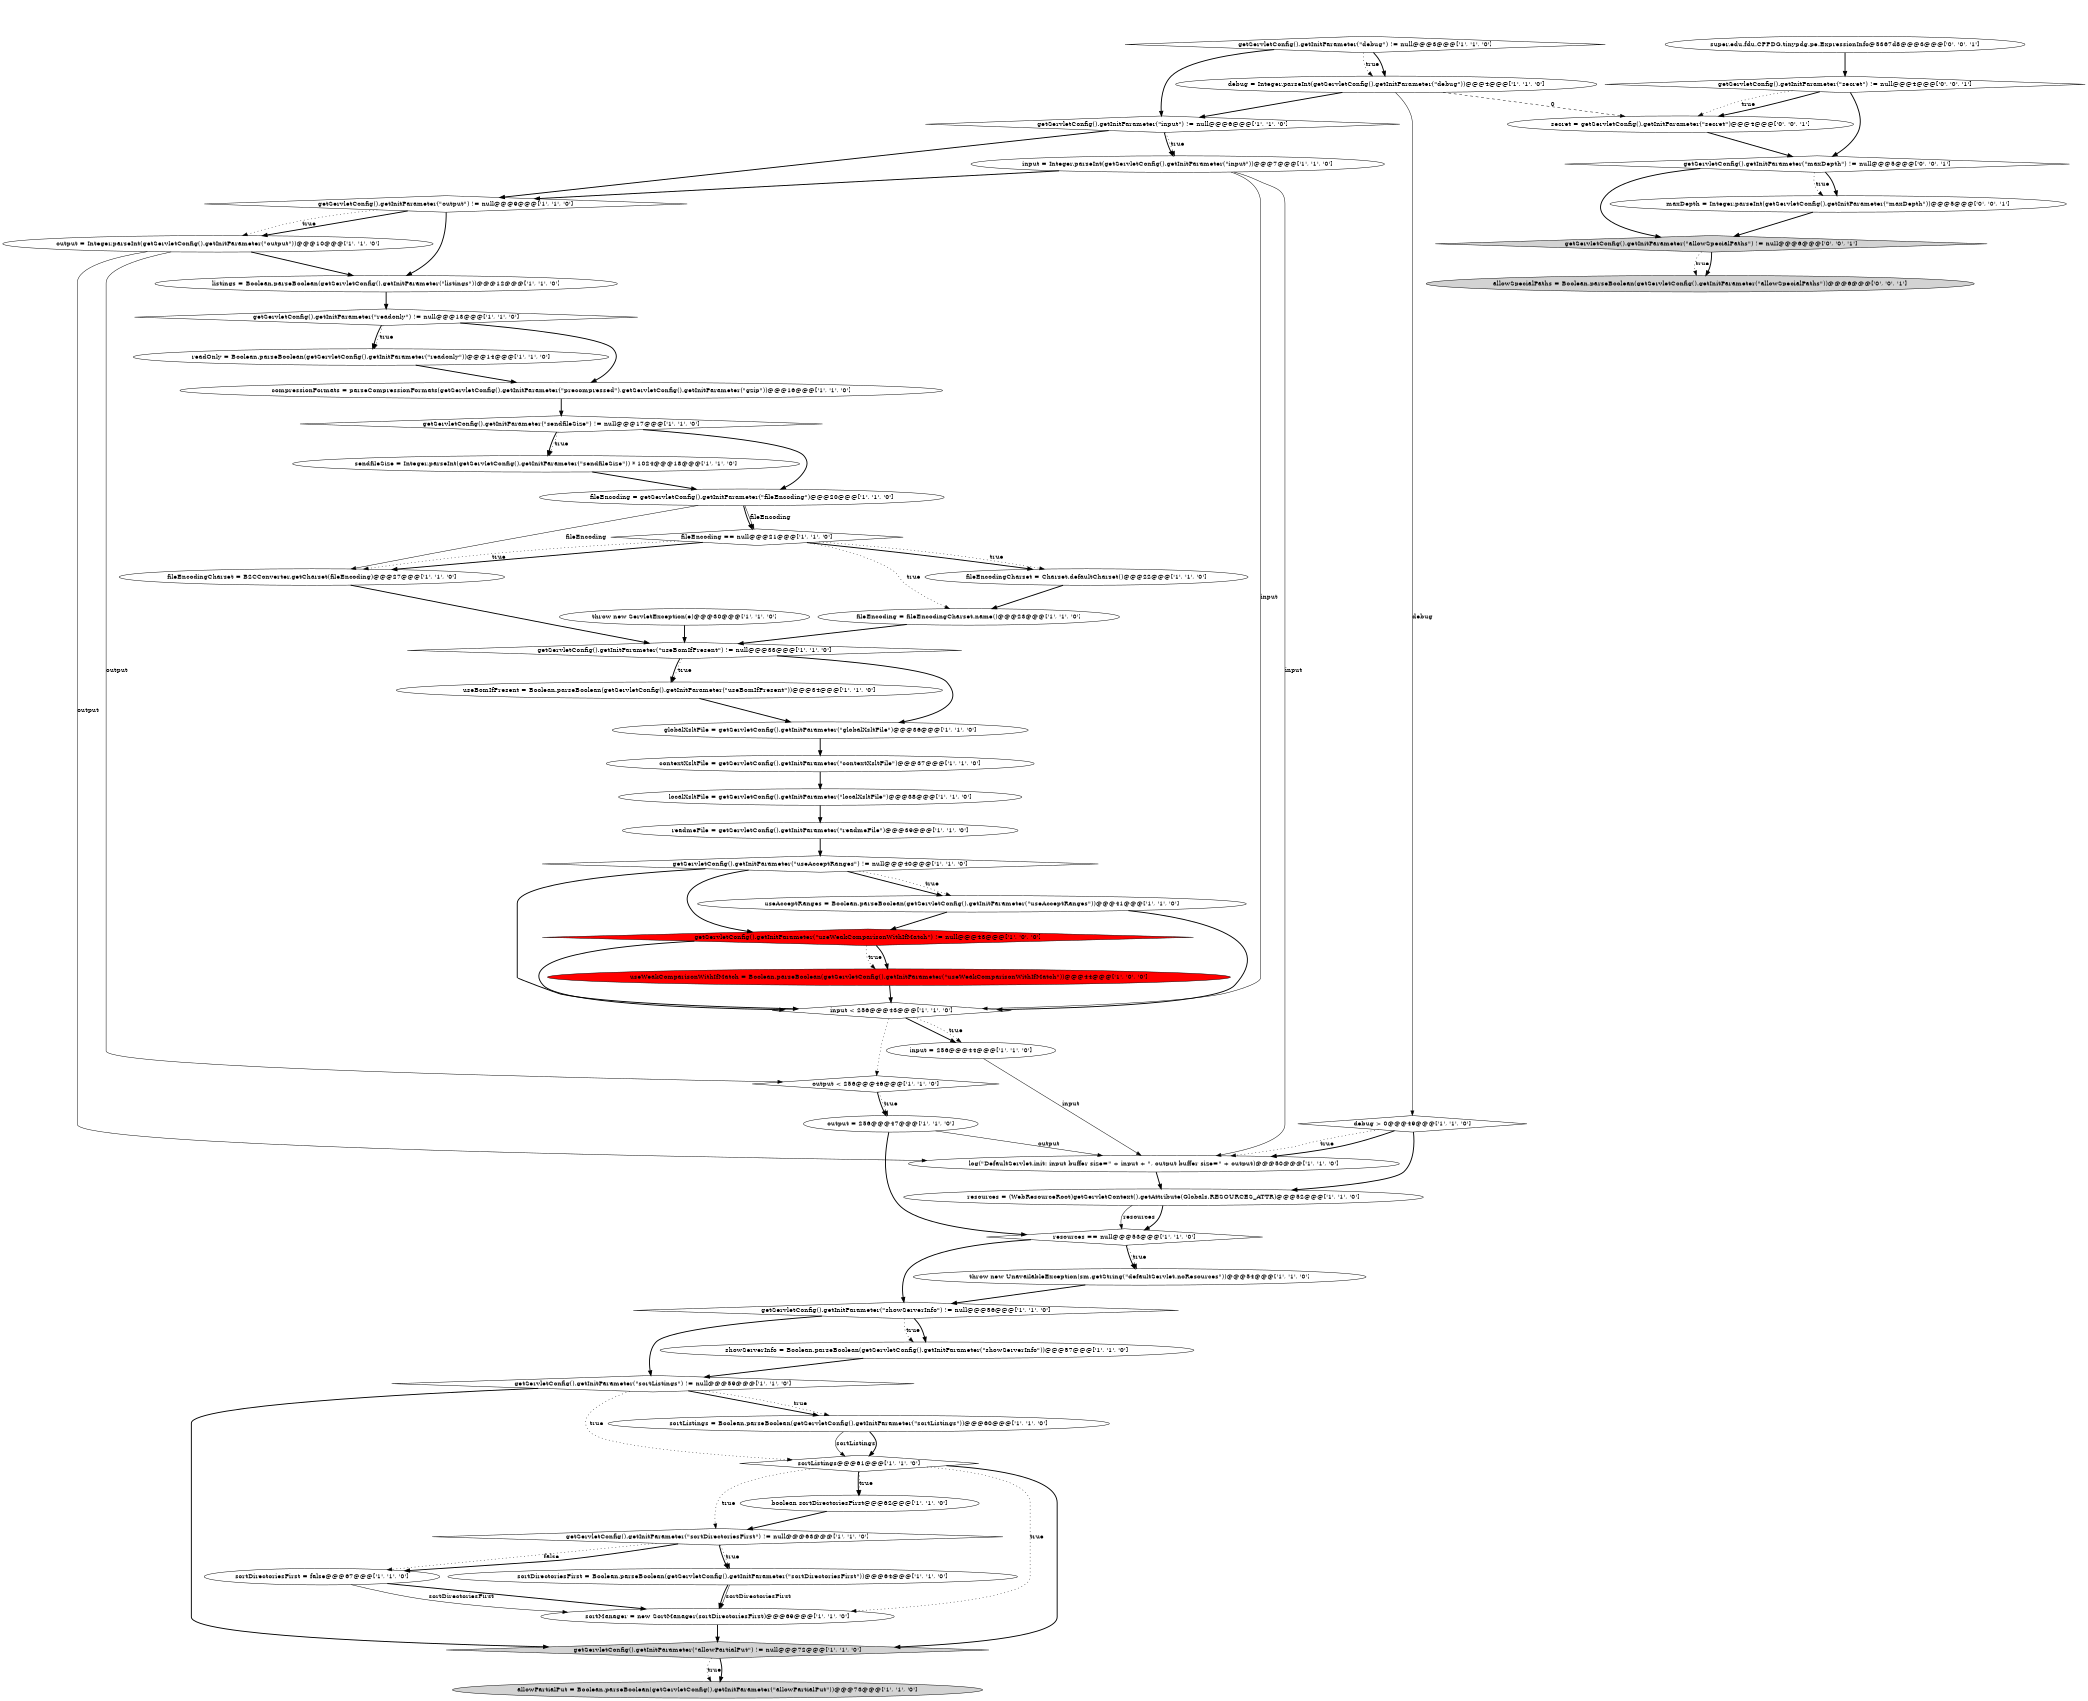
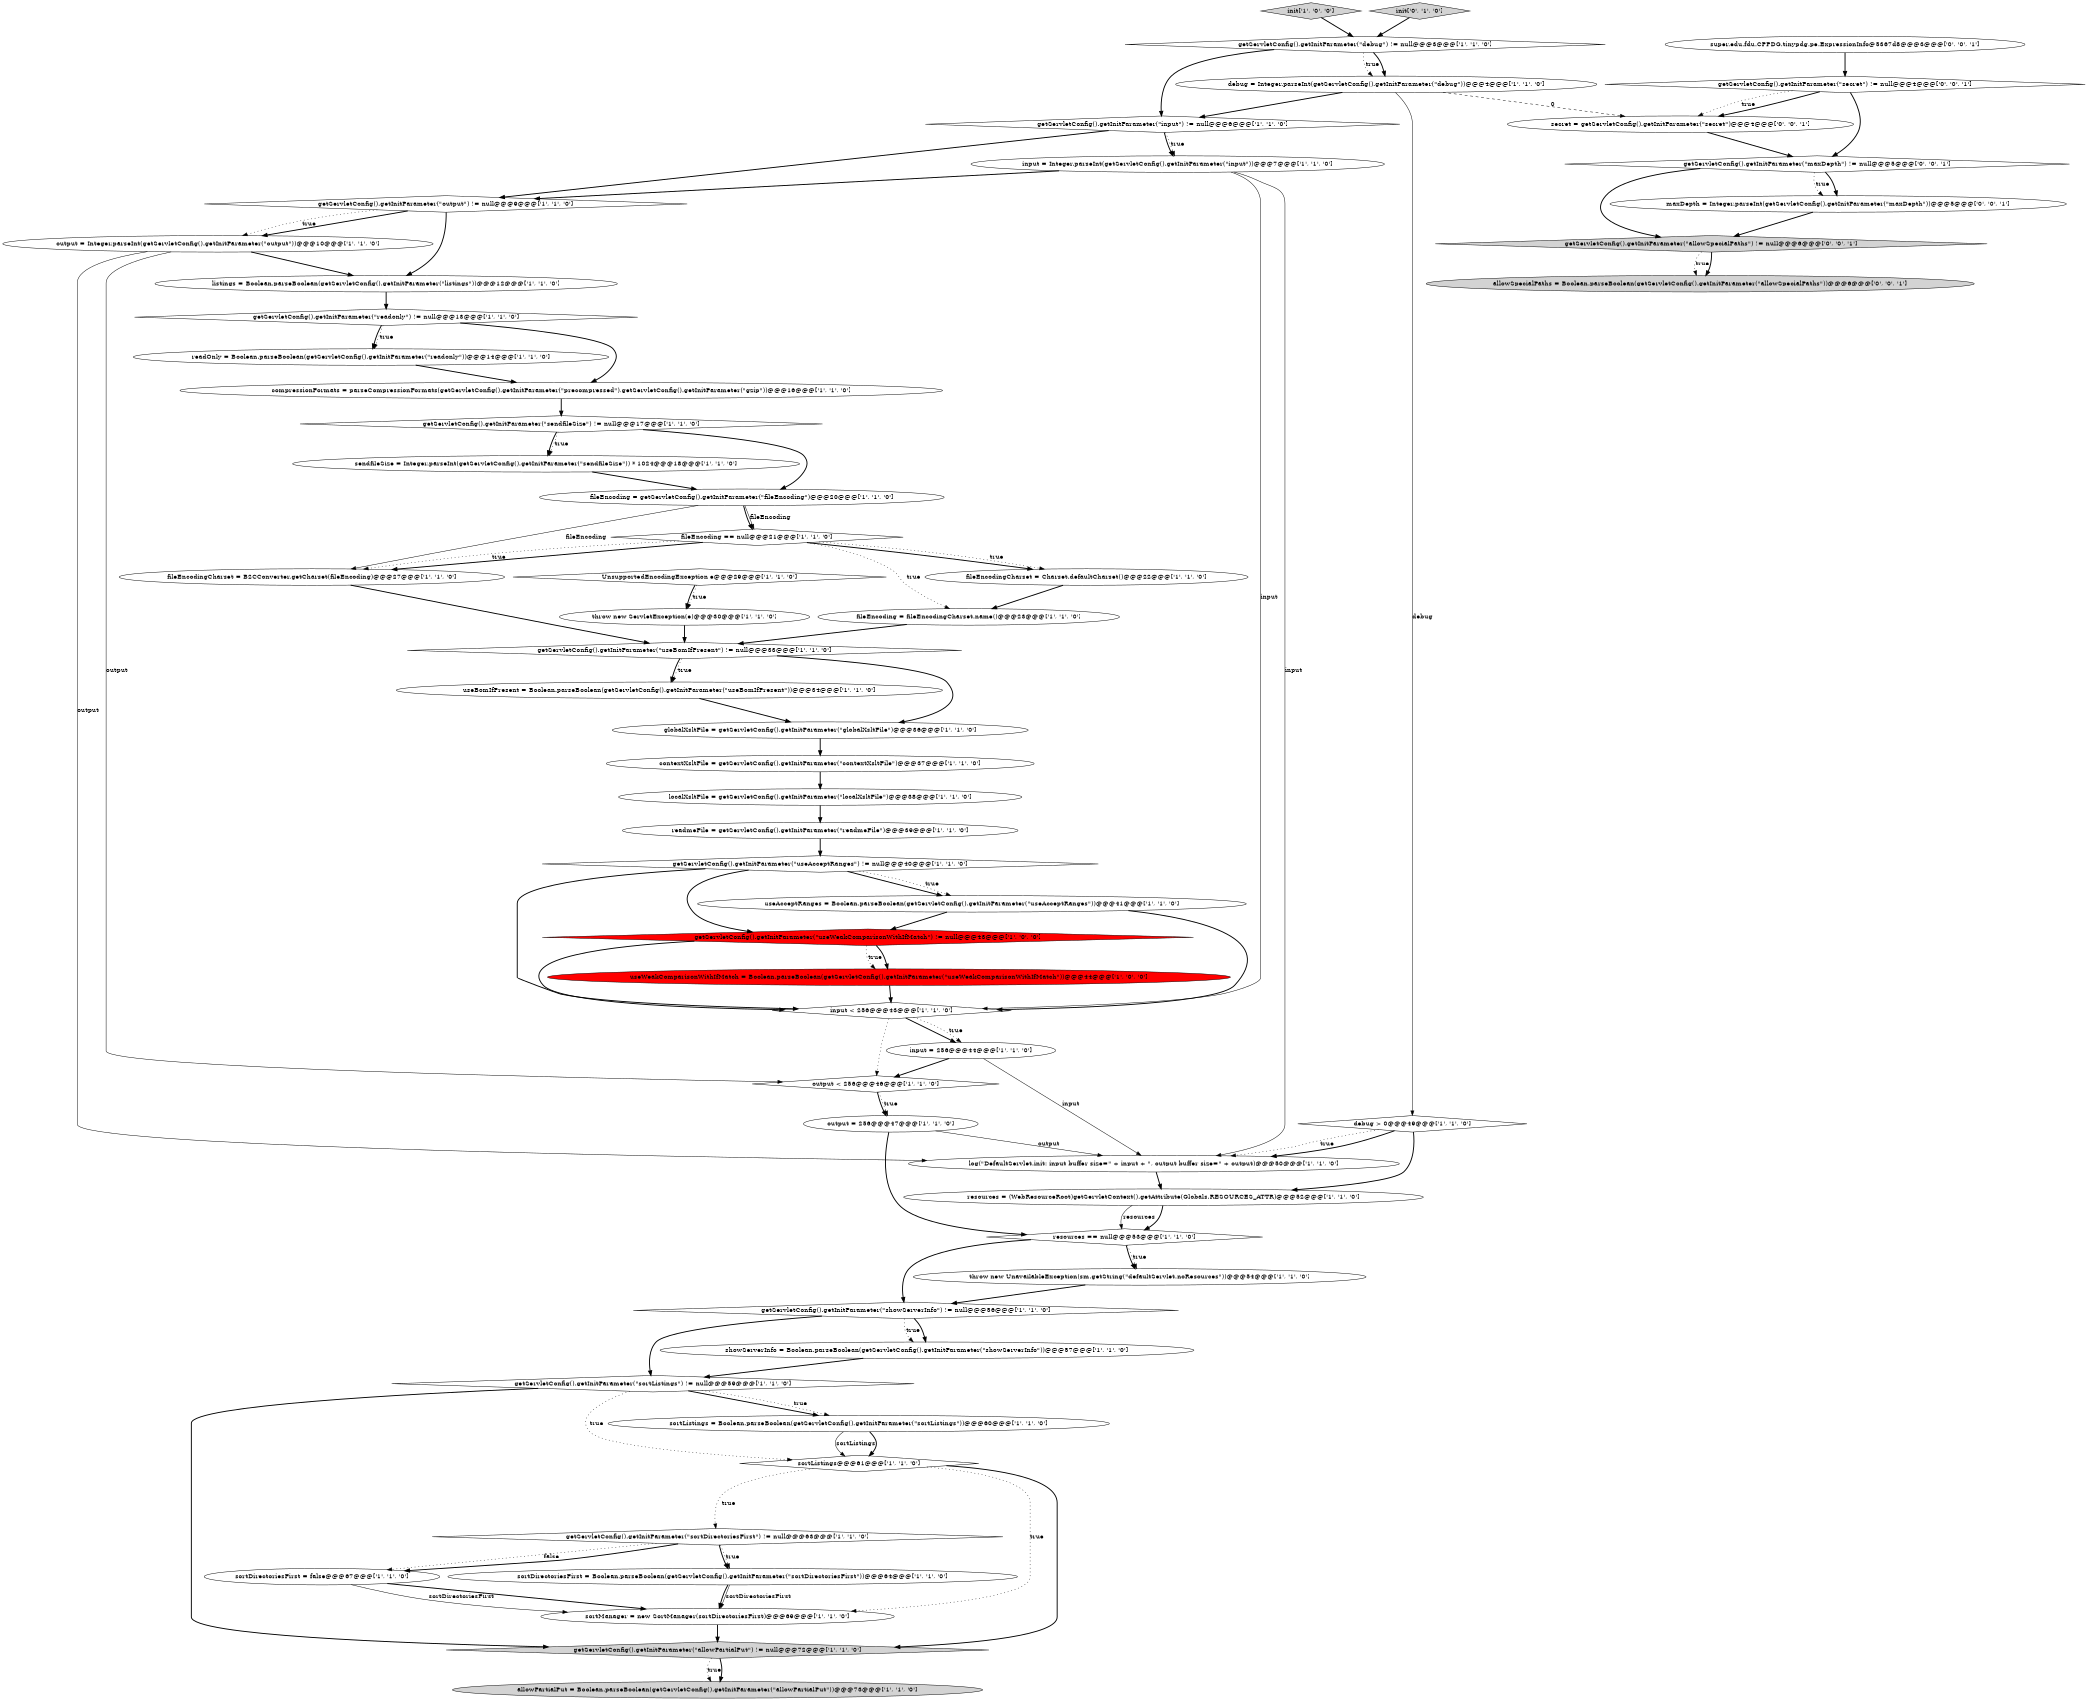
  digraph {
    node [fillcolor=white shape=ellipse style=filled]
    edge [style=bold]
    n1 [label="getServletConfig().getInitParameter(\"sortListings\") != null@@@59@@@['1', '1', '0']" shape=diamond]
    n2 [fillcolor=lightgray label="getServletConfig().getInitParameter(\"allowPartialPut\") != null@@@72@@@['1', '1', '0']" shape=diamond]
    n3 [label="sortListings@@@61@@@['1', '1', '0']" shape=diamond]
    n4 [label="sortListings = Boolean.parseBoolean(getServletConfig().getInitParameter(\"sortListings\"))@@@60@@@['1', '1', '0']"]
    n5 [fillcolor=lightgray label="allowPartialPut = Boolean.parseBoolean(getServletConfig().getInitParameter(\"allowPartialPut\"))@@@73@@@['1', '1', '0']"]
    n6 [label="sortManager = new SortManager(sortDirectoriesFirst)@@@69@@@['1', '1', '0']"]
-   n7 [label="boolean sortDirectoriesFirst@@@62@@@['1', '1', '0']"]
    n8 [label="getServletConfig().getInitParameter(\"sortDirectoriesFirst\") != null@@@63@@@['1', '1', '0']" shape=diamond]
    n9 [label="useAcceptRanges = Boolean.parseBoolean(getServletConfig().getInitParameter(\"useAcceptRanges\"))@@@41@@@['1', '1', '0']"]
    n10 [fillcolor=red label="getServletConfig().getInitParameter(\"useWeakComparisonWithIfMatch\") != null@@@43@@@['1', '0', '0']" shape=diamond]
    n11 [label="input < 256@@@43@@@['1', '1', '0']" shape=diamond]
    n12 [fillcolor=red label="useWeakComparisonWithIfMatch = Boolean.parseBoolean(getServletConfig().getInitParameter(\"useWeakComparisonWithIfMatch\"))@@@44@@@['1', '0', '0']"]
    n13 [label="input = 256@@@44@@@['1', '1', '0']"]
    n14 [label="output < 256@@@46@@@['1', '1', '0']" shape=diamond]
    n15 [label="sortDirectoriesFirst = false@@@67@@@['1', '1', '0']"]
    n16 [label="getServletConfig().getInitParameter(\"output\") != null@@@9@@@['1', '1', '0']" shape=diamond]
    n17 [label="output = Integer.parseInt(getServletConfig().getInitParameter(\"output\"))@@@10@@@['1', '1', '0']"]
    n18 [label="listings = Boolean.parseBoolean(getServletConfig().getInitParameter(\"listings\"))@@@12@@@['1', '1', '0']"]
    n19 [label="log(\"DefaultServlet.init: input buffer size=\" + input + \", output buffer size=\" + output)@@@50@@@['1', '1', '0']"]
    n20 [label="getServletConfig().getInitParameter(\"readonly\") != null@@@13@@@['1', '1', '0']" shape=diamond]
    n21 [label="readmeFile = getServletConfig().getInitParameter(\"readmeFile\")@@@39@@@['1', '1', '0']"]
    n22 [label="getServletConfig().getInitParameter(\"useAcceptRanges\") != null@@@40@@@['1', '1', '0']" shape=diamond]
    n23 [label="globalXsltFile = getServletConfig().getInitParameter(\"globalXsltFile\")@@@36@@@['1', '1', '0']"]
    n24 [label="contextXsltFile = getServletConfig().getInitParameter(\"contextXsltFile\")@@@37@@@['1', '1', '0']"]
    n25 [label="localXsltFile = getServletConfig().getInitParameter(\"localXsltFile\")@@@38@@@['1', '1', '0']"]
    n26 [label="sendfileSize = Integer.parseInt(getServletConfig().getInitParameter(\"sendfileSize\")) * 1024@@@18@@@['1', '1', '0']"]
    n27 [label="fileEncoding = getServletConfig().getInitParameter(\"fileEncoding\")@@@20@@@['1', '1', '0']"]
    n28 [label="fileEncoding == null@@@21@@@['1', '1', '0']" shape=diamond]
    n29 [label="fileEncodingCharset = B2CConverter.getCharset(fileEncoding)@@@27@@@['1', '1', '0']"]
    n30 [label="sortDirectoriesFirst = Boolean.parseBoolean(getServletConfig().getInitParameter(\"sortDirectoriesFirst\"))@@@64@@@['1', '1', '0']"]
    n31 [label="getServletConfig().getInitParameter(\"sendfileSize\") != null@@@17@@@['1', '1', '0']" shape=diamond]
+   n32 [label="UnsupportedEncodingException e@@@29@@@['1', '1', '0']" shape=diamond]
    n33 [label="throw new ServletException(e)@@@30@@@['1', '1', '0']"]
    n34 [label="getServletConfig().getInitParameter(\"useBomIfPresent\") != null@@@33@@@['1', '1', '0']" shape=diamond]
    n35 [label="maxDepth = Integer.parseInt(getServletConfig().getInitParameter(\"maxDepth\"))@@@5@@@['0', '0', '1']"]
    n36 [fillcolor=lightgray label="getServletConfig().getInitParameter(\"allowSpecialPaths\") != null@@@6@@@['0', '0', '1']" shape=diamond]
    n37 [fillcolor=lightgray label="allowSpecialPaths = Boolean.parseBoolean(getServletConfig().getInitParameter(\"allowSpecialPaths\"))@@@6@@@['0', '0', '1']"]
    n38 [label="resources = (WebResourceRoot)getServletContext().getAttribute(Globals.RESOURCES_ATTR)@@@52@@@['1', '1', '0']"]
    n39 [label="output = 256@@@47@@@['1', '1', '0']"]
    n40 [label="resources == null@@@53@@@['1', '1', '0']" shape=diamond]
    n41 [label="throw new UnavailableException(sm.getString(\"defaultServlet.noResources\"))@@@54@@@['1', '1', '0']"]
    n42 [label="getServletConfig().getInitParameter(\"showServerInfo\") != null@@@56@@@['1', '1', '0']" shape=diamond]
    n43 [label="fileEncodingCharset = Charset.defaultCharset()@@@22@@@['1', '1', '0']"]
    n44 [label="fileEncoding = fileEncodingCharset.name()@@@23@@@['1', '1', '0']"]
    n45 [label="readOnly = Boolean.parseBoolean(getServletConfig().getInitParameter(\"readonly\"))@@@14@@@['1', '1', '0']"]
    n46 [label="compressionFormats = parseCompressionFormats(getServletConfig().getInitParameter(\"precompressed\"),getServletConfig().getInitParameter(\"gzip\"))@@@16@@@['1', '1', '0']"]
+   n47 [fillcolor=lightgray label="init['1', '0', '0']" shape=diamond]
    n48 [label="getServletConfig().getInitParameter(\"debug\") != null@@@3@@@['1', '1', '0']" shape=diamond]
    n49 [label="debug = Integer.parseInt(getServletConfig().getInitParameter(\"debug\"))@@@4@@@['1', '1', '0']"]
    n50 [label="getServletConfig().getInitParameter(\"input\") != null@@@6@@@['1', '1', '0']" shape=diamond]
    n51 [label="showServerInfo = Boolean.parseBoolean(getServletConfig().getInitParameter(\"showServerInfo\"))@@@57@@@['1', '1', '0']"]
    n52 [label="super.edu.fdu.CPPDG.tinypdg.pe.ExpressionInfo@5367d8@@@3@@@['0', '0', '1']"]
    n53 [label="getServletConfig().getInitParameter(\"secret\") != null@@@4@@@['0', '0', '1']" shape=diamond]
    n54 [label="useBomIfPresent = Boolean.parseBoolean(getServletConfig().getInitParameter(\"useBomIfPresent\"))@@@34@@@['1', '1', '0']"]
    n55 [label="input = Integer.parseInt(getServletConfig().getInitParameter(\"input\"))@@@7@@@['1', '1', '0']"]
    n56 [label="secret = getServletConfig().getInitParameter(\"secret\")@@@4@@@['0', '0', '1']"]
    n57 [label="getServletConfig().getInitParameter(\"maxDepth\") != null@@@5@@@['0', '0', '1']" shape=diamond]
    n58 [label="debug > 0@@@49@@@['1', '1', '0']" shape=diamond]
+   n59 [fillcolor=lightgray label="init['0', '1', '0']" shape=diamond]
    n1 -> n2
    n1 -> n3 [label=true style=dotted]
    n1 -> n4
    n1 -> n4 [label=true style=dotted]
    n2 -> n5 [label=true style=dotted]
    n2 -> n5
    n3 -> n2
    n3 -> n6 [label=true style=dotted]
-   n3 -> n7 [label=true style=dotted]
-   n3 -> n7
    n3 -> n8 [label=true style=dotted]
    n4 -> n3 [label=sortListings style=solid]
    n4 -> n3
    n6 -> n2
-   n7 -> n8
    n8 -> n15 [label=false style=dotted]
    n8 -> n15
    n8 -> n30 [label=true style=dotted]
    n8 -> n30
    n9 -> n10
    n9 -> n11
    n10 -> n11
    n10 -> n12 [label=true style=dotted]
    n10 -> n12
    n11 -> n13
    n11 -> n13 [label=true style=dotted]
    n11 -> n14 [style=dotted]
    n12 -> n11
+   n13 -> n14
    n13 -> n19 [label=input style=solid]
    n14 -> n39
    n14 -> n39 [label=true style=dotted]
    n15 -> n6
    n15 -> n6 [label=sortDirectoriesFirst style=solid]
    n16 -> n17
    n16 -> n17 [label=true style=dotted]
    n16 -> n18
    n17 -> n14 [label=output style=solid]
    n17 -> n18
    n17 -> n19 [label=output style=solid]
    n18 -> n20
    n19 -> n38
    n20 -> n45
    n20 -> n45 [label=true style=dotted]
    n20 -> n46
    n21 -> n22
    n22 -> n9
    n22 -> n9 [label=true style=dotted]
    n22 -> n10
    n22 -> n11
    n23 -> n24
    n24 -> n25
    n25 -> n21
    n26 -> n27
    n27 -> n28 [label=fileEncoding style=solid]
    n27 -> n28
    n27 -> n29 [label=fileEncoding style=solid]
    n28 -> n29
    n28 -> n29 [label=true style=dotted]
    n28 -> n43
    n28 -> n43 [label=true style=dotted]
    n28 -> n44 [label=true style=dotted]
    n29 -> n34
    n30 -> n6 [label=sortDirectoriesFirst style=solid]
    n30 -> n6
    n31 -> n26 [label=true style=dotted]
    n31 -> n26
    n31 -> n27
+   n32 -> n33
+   n32 -> n33 [label=true style=dotted]
    n33 -> n34
    n34 -> n23
    n34 -> n54
    n34 -> n54 [label=true style=dotted]
    n35 -> n36
    n36 -> n37 [label=true style=dotted]
    n36 -> n37
    n38 -> n40
    n38 -> n40 [label=resources style=solid]
    n39 -> n19 [label=output style=solid]
    n39 -> n40
    n40 -> n41
    n40 -> n41 [label=true style=dotted]
    n40 -> n42
    n41 -> n42
    n42 -> n1
    n42 -> n51 [label=true style=dotted]
    n42 -> n51
    n43 -> n44
    n44 -> n34
    n45 -> n46
    n46 -> n31
+   n47 -> n48
    n48 -> n49 [label=true style=dotted]
    n48 -> n49
    n48 -> n50
    n49 -> n50
    n49 -> n56 [label=0 style=dashed]
    n49 -> n58 [label=debug style=solid]
    n50 -> n16
    n50 -> n55
    n50 -> n55 [label=true style=dotted]
    n51 -> n1
    n52 -> n53
    n53 -> n56
    n53 -> n56 [label=true style=dotted]
    n53 -> n57
    n54 -> n23
    n55 -> n11 [label=input style=solid]
    n55 -> n16
    n55 -> n19 [label=input style=solid]
    n56 -> n57
    n57 -> n35
    n57 -> n35 [label=true style=dotted]
    n57 -> n36
    n58 -> n19
    n58 -> n19 [label=true style=dotted]
    n58 -> n38
+   n59 -> n48
  }
